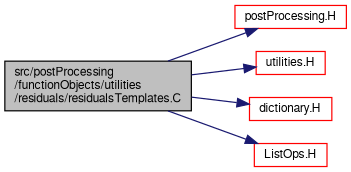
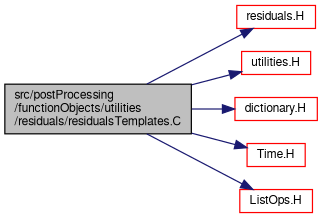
  digraph {
    rankdir=LR
    node [color=red fontname=FreeSans fontsize=10 shape=record]
    edge [color=midnightblue fontname=FreeSans fontsize=10 labelfontname=FreeSans labelfontsize=10 style=solid]
    n1 [color=black fillcolor=grey75 fontcolor=black height=0.2 label="src/postProcessing\l/functionObjects/utilities\l/residuals/residualsTemplates.C" style=filled width=0.4]
-   n2 [height=0.2 label="postProcessing.H" width=0.4]
+   n2 [height=0.2 label="residuals.H" width=0.4]
    n3 [height=0.2 label="utilities.H" width=0.4]
    n4 [height=0.2 label="dictionary.H" width=0.4]
+   n5 [height=0.2 label="Time.H" width=0.4]
    n6 [height=0.2 label="ListOps.H" width=0.4]
    n1 -> n2
    n1 -> n3
    n1 -> n4
+   n1 -> n5
    n1 -> n6
  }
